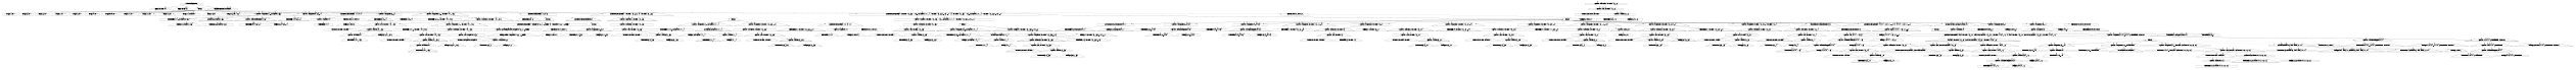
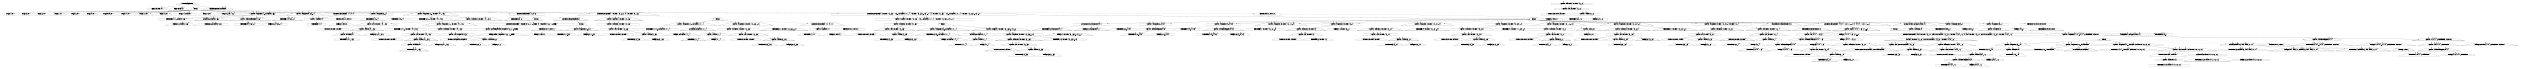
  digraph {
    node [shape=house]
    edge [style=dotted]
    n1 [label="(METHOD,tftp_connect)"]
    n2 [label="(PARAM,_DWORD *a1)"]
    n3 [label="(PARAM,_BYTE *a2)" shape=trapezium]
    n4 [label="(BLOCK,,)" shape=trapezium]
    n5 [label="(METHOD_RETURN,int __fastcall)"]
    n6 [label="(LOCAL,v4: int)"]
    n7 [label="(LOCAL,v5: int)"]
    n8 [label="(LOCAL,v6: int)"]
    n9 [label="(LOCAL,v7: int)" shape=trapezium]
    n10 [label="(LOCAL,v8: int)"]
    n11 [label="(LOCAL,v9: int)"]
    n12 [label="(LOCAL,result: int)"]
    n13 [label="(LOCAL,v11: int)"]
    n14 [label="(LOCAL,v12: int *)" shape=trapezium]
    n15 [label="(LOCAL,v13: int)" shape=trapezium]
    n16 [label="(LOCAL,v14: const char *)"]
    n17 [label="(LOCAL,v15: int)" shape=trapezium]
    n18 [label="(LOCAL,v16: char [ 128 ])"]
    n19 [label="(<operator>.assignment,v4 = Curl_ccalloc(1, 336))"]
    n20 [label="(<operator>.assignment,a1[188] = v4)" shape=trapezium]
    n21 [label="(CONTROL_STRUCTURE,if ( !v4 ),if ( !v4 ))"]
    n22 [label="(<operator>.assignment,v5 = v4)"]
    n23 [label="(<operator>.assignment,v6 = *(_DWORD *)(*a1 + 1576))" shape=trapezium]
    n24 [label="(CONTROL_STRUCTURE,if ( v6 ),if ( v6 ))"]
    n25 [label="(CONTROL_STRUCTURE,if ( !*(_DWORD *)(v5 + 328) ),if ( !*(_DWORD *)(v5 + 328) ))" shape=trapezium]
    n26 [label="(CONTROL_STRUCTURE,if ( *(_DWORD *)(v5 + 332) || (v15 = Curl_ccalloc(1, v7 + 4), (*(_DWORD *)(v5 + 332) = v15) != 0) ),if ( *(_DWORD *)(v5 + 332) || (v15 = Curl_ccalloc(1, v7 + 4), (*(_DWORD *)(v5 + 332) = v15) != 0) ))"]
    n27 [label="(RETURN,return 27;,return 27;)"]
-   n28 [label="(IDENTIFIER,v4,v4 = Curl_ccalloc(1, 336))"]
+   n28 [label="(IDENTIFIER,v4,v4 = Curl_else(1, 336))"]
    n29 [label="(Curl_ccalloc,Curl_ccalloc(1, 336))" shape=trapezium]
    n30 [label="(<operator>.indirectIndexAccess,a1[188])" shape=trapezium]
    n31 [label="(IDENTIFIER,v4,a1[188] = v4)" shape=trapezium]
    n32 [label="(<operator>.logicalNot,!v4)"]
    n33 [label="(RETURN,return 27;,return 27;)"]
    n34 [label="(IDENTIFIER,v5,v5 = v4)" shape=trapezium]
    n35 [label="(IDENTIFIER,v4,v5 = v4)"]
    n36 [label="(IDENTIFIER,v6,v6 = *(_DWORD *)(*a1 + 1576))"]
    n37 [label="(<operator>.indirection,*(_DWORD *)(*a1 + 1576))" shape=trapezium]
    n38 [label="(IDENTIFIER,v6,if ( v6 ))" shape=trapezium]
    n39 [label="(BLOCK,,)" shape=trapezium]
    n40 [label="(CONTROL_STRUCTURE,else,else)" shape=trapezium]
    n41 [label="(<operator>.logicalNot,!*(_DWORD *)(v5 + 328))" shape=trapezium]
    n42 [label="(BLOCK,,)" shape=trapezium]
    n43 [label="(<operator>.logicalOr,*(_DWORD *)(v5 + 332) || (v15 = Curl_ccalloc(1, v7 + 4), (*(_DWORD *)(v5 + 332) = v15) != 0))"]
    n44 [label="(BLOCK,,)" shape=trapezium]
    n45 [label="(LITERAL,27,return 27;)"]
    n46 [label="(LITERAL,1,Curl_ccalloc(1, 336))" shape=trapezium]
    n47 [label="(LITERAL,336,Curl_ccalloc(1, 336))"]
    n48 [label="(IDENTIFIER,a1,a1[188] = v4)"]
    n49 [label="(LITERAL,188,a1[188] = v4)"]
    n50 [label="(IDENTIFIER,v4,!v4)"]
    n51 [label="(LITERAL,27,return 27;)" shape=trapezium]
    n52 [label="(<operator>.cast,(_DWORD *)(*a1 + 1576))" shape=trapezium]
    n53 [label="(UNKNOWN,_DWORD *,_DWORD *)"]
    n54 [label="(<operator>.addition,*a1 + 1576)" shape=trapezium]
    n55 [label="(<operator>.indirection,*a1)" shape=trapezium]
    n56 [label="(LITERAL,1576,*a1 + 1576)" shape=trapezium]
    n57 [label="(IDENTIFIER,a1,*a1 + 1576)"]
    n58 [label="(<operator>.assignment,v7 = *(_DWORD *)(*a1 + 1576))" shape=trapezium]
    n59 [label="(CONTROL_STRUCTURE,if ( (unsigned int)(v6 - 8) >= 0xFFB1 ),if ( (unsigned int)(v6 - 8) >= 0xFFB1 ))"]
    n60 [label="(BLOCK,,)" shape=trapezium]
    n61 [label="(IDENTIFIER,v7,v7 = *(_DWORD *)(*a1 + 1576))"]
    n62 [label="(<operator>.indirection,*(_DWORD *)(*a1 + 1576))"]
    n63 [label="(<operator>.greaterEqualsThan,(unsigned int)(v6 - 8) >= 0xFFB1)"]
    n64 [label="(RETURN,return 71;,return 71;)" shape=trapezium]
    n65 [label="(<operator>.cast,(_DWORD *)(*a1 + 1576))"]
    n66 [label="(UNKNOWN,_DWORD *,_DWORD *)"]
    n67 [label="(<operator>.addition,*a1 + 1576)" shape=trapezium]
    n68 [label="(<operator>.indirection,*a1)"]
    n69 [label="(LITERAL,1576,*a1 + 1576)" shape=trapezium]
    n70 [label="(IDENTIFIER,a1,*a1 + 1576)" shape=trapezium]
    n71 [label="(<operator>.cast,(unsigned int)(v6 - 8))"]
    n72 [label="(LITERAL,0xFFB1,(unsigned int)(v6 - 8) >= 0xFFB1)" shape=trapezium]
    n73 [label="(LITERAL,71,return 71;)"]
    n74 [label="(UNKNOWN,unsigned int,unsigned int)"]
    n75 [label="(<operator>.subtraction,v6 - 8)"]
    n76 [label="(IDENTIFIER,v6,v6 - 8)" shape=trapezium]
    n77 [label="(LITERAL,8,v7 - 8)"]
    n78 [label="(<operator>.assignment,v7 = 512)" shape=trapezium]
    n79 [label="(IDENTIFIER,v7,v7 = 512)"]
    n80 [label="(LITERAL,512,v7 = 512)" shape=trapezium]
    n81 [label="(<operator>.indirection,*(_DWORD *)(v5 + 328))"]
    n82 [label="(<operator>.assignment,v11 = Curl_ccalloc(1, v7 + 4))" shape=trapezium]
    n83 [label="(<operator>.assignment,*(_DWORD *)(v5 + 328) = v11)" shape=trapezium]
    n84 [label="(CONTROL_STRUCTURE,if ( !v11 ),if ( !v11 ))" shape=trapezium]
    n85 [label="(<operator>.cast,(_DWORD *)(v5 + 328))"]
    n86 [label="(UNKNOWN,_DWORD *,_DWORD *)"]
    n87 [label="(<operator>.addition,v5 + 328)"]
    n88 [label="(IDENTIFIER,v5,v5 + 328)"]
    n89 [label="(LITERAL,328,v5 + 328)"]
    n90 [label="(IDENTIFIER,v11,v11 = Curl_ccalloc(1, v7 + 4))"]
    n91 [label="(Curl_ccalloc,Curl_ccalloc(1, v7 + 4))" shape=trapezium]
    n92 [label="(<operator>.indirection,*(_DWORD *)(v5 + 328))"]
    n93 [label="(IDENTIFIER,v11,*(_DWORD *)(v5 + 328) = v11)" shape=trapezium]
    n94 [label="(<operator>.logicalNot,!v11)"]
    n95 [label="(RETURN,return 27;,return 27;)"]
    n96 [label="(LITERAL,1,Curl_ccalloc(1, v7 + 4))" shape=trapezium]
    n97 [label="(<operator>.addition,v7 + 4)"]
    n98 [label="(IDENTIFIER,v7,v7 + 4)" shape=trapezium]
    n99 [label="(LITERAL,4,v7 + 4)"]
    n100 [label="(<operator>.cast,(_DWORD *)(v5 + 328))" shape=trapezium]
    n101 [label="(UNKNOWN,_DWORD *,_DWORD *)"]
    n102 [label="(<operator>.addition,v5 + 328)" shape=trapezium]
    n103 [label="(IDENTIFIER,v5,v5 + 328)" shape=trapezium]
    n104 [label="(LITERAL,328,v5 + 328)" shape=trapezium]
    n105 [label="(IDENTIFIER,v11,!v11)" shape=trapezium]
    n106 [label="(LITERAL,27,return 27;)" shape=trapezium]
    n107 [label="(<operator>.indirection,*(_DWORD *)(v5 + 332))"]
    n108 [label="(BLOCK,,)"]
    n109 [label="(Curl_conncontrol,Curl_conncontrol(a1, 1))"]
    n110 [label="(<operator>.assignment,v8 = a1[20])"]
    n111 [label="(<operator>.assignment,v9 = a1[105])"]
    n112 [label="(<operator>.assignment,*(_DWORD *)(v5 + 16) = a1)" shape=trapezium]
    n113 [label="(<operator>.assignment,*(_DWORD *)v5 = 0)"]
    n114 [label="(<operator>.assignment,*(_DWORD *)(v5 + 20) = v9)" shape=trapezium]
    n115 [label="(<operator>.assignment,*(_DWORD *)(v5 + 320) = v7)"]
    n116 [label="(<operator>.assignment,*(_DWORD *)(v5 + 8) = -100)" shape=trapezium]
    n117 [label="(<operator>.assignment,*(_DWORD *)(v5 + 324) = v7)" shape=trapezium]
    n118 [label="(<operator>.assignment,*(_WORD *)(v5 + 52) = *(_DWORD *)(v8 + 4))"]
    n119 [label="(tftp_set_timeouts,tftp_set_timeouts(v5))" shape=trapezium]
    n120 [label="(CONTROL_STRUCTURE,if ( ((a1[147] >> 25) & 1) == 0 ),if ( ((a1[147] >> 25) & 1) == 0 ))" shape=trapezium]
    n121 [label="(Curl_pgrsStartNow,Curl_pgrsStartNow(*a1))" shape=trapezium]
    n122 [label="(<operator>.assignment,result = 0)"]
    n123 [label="(<operator>.assignment,*a2 = 1)"]
    n124 [label="(RETURN,return result;,return result;)"]
    n125 [label="(<operator>.cast,(_DWORD *)(v5 + 332))" shape=trapezium]
    n126 [label="(<operator>.assignment,v15 = Curl_ccalloc(1, v7 + 4))" shape=trapezium]
    n127 [label="(<operator>.notEquals,(*(_DWORD *)(v5 + 332) = v15) != 0)" shape=trapezium]
    n128 [label="(UNKNOWN,_DWORD *,_DWORD *)" shape=trapezium]
    n129 [label="(<operator>.addition,v5 + 332)"]
    n130 [label="(IDENTIFIER,v5,v5 + 332)"]
    n131 [label="(LITERAL,332,v5 + 332)"]
    n132 [label="(IDENTIFIER,v15,v15 = Curl_ccalloc(1, v7 + 4))" shape=trapezium]
    n133 [label="(Curl_ccalloc,Curl_ccalloc(1, v7 + 4))"]
    n134 [label="(<operator>.assignment,*(_DWORD *)(v5 + 332) = v15)"]
    n135 [label="(LITERAL,0,(*(_DWORD *)(v5 + 332) = v15) != 0)" shape=trapezium]
    n136 [label="(LITERAL,1,Curl_ccalloc(1, v7 + 4))"]
    n137 [label="(<operator>.addition,v7 + 4)"]
    n138 [label="(IDENTIFIER,v7,v7 + 4)" shape=trapezium]
    n139 [label="(LITERAL,4,v7 + 4)" shape=trapezium]
    n140 [label="(<operator>.indirection,*(_DWORD *)(v5 + 332))" shape=trapezium]
    n141 [label="(IDENTIFIER,v15,*(_DWORD *)(v5 + 332) = v15)"]
    n142 [label="(<operator>.cast,(_DWORD *)(v5 + 332))"]
    n143 [label="(UNKNOWN,_DWORD *,_DWORD *)" shape=trapezium]
    n144 [label="(<operator>.addition,v5 + 332)"]
    n145 [label="(IDENTIFIER,v5,v5 + 332)" shape=trapezium]
    n146 [label="(LITERAL,332,v5 + 332)" shape=trapezium]
    n147 [label="(IDENTIFIER,a1,Curl_conncontrol(a1, 1))" shape=trapezium]
    n148 [label="(LITERAL,1,Curl_conncontrol(a1, 1))" shape=trapezium]
    n149 [label="(IDENTIFIER,v8,v8 = a1[20])"]
    n150 [label="(<operator>.indirectIndexAccess,a1[20])"]
    n151 [label="(IDENTIFIER,v9,v9 = a1[105])"]
    n152 [label="(<operator>.indirectIndexAccess,a1[105])" shape=trapezium]
    n153 [label="(IDENTIFIER,a1,*(_DWORD *)(v5 + 16) = a1)"]
    n154 [label="(<operator>.indirection,*(_DWORD *)v5)" shape=trapezium]
    n155 [label="(LITERAL,0,*(_DWORD *)v5 = 0)"]
    n156 [label="(<operator>.indirection,*(_DWORD *)(v5 + 20))" shape=trapezium]
    n157 [label="(IDENTIFIER,v9,*(_DWORD *)(v5 + 20) = v9)" shape=trapezium]
    n158 [label="(<operator>.indirection,*(_DWORD *)(v5 + 320))"]
    n159 [label="(IDENTIFIER,v7,*(_DWORD *)(v7 + 320) = v7)"]
    n160 [label="(<operator>.indirection,*(_DWORD *)(v5 + 8))"]
    n161 [label="(<operator>.minus,-100)" shape=trapezium]
    n162 [label="(<operator>.indirection,*(_DWORD *)(v5 + 324))" shape=trapezium]
    n163 [label="(IDENTIFIER,v7,*(_DWORD *)(v5 + 324) = v7)" shape=trapezium]
    n164 [label="(<operator>.indirection,*(_WORD *)(v5 + 52))" shape=trapezium]
    n165 [label="(<operator>.indirection,*(_DWORD *)(v8 + 4))" shape=trapezium]
    n166 [label="(IDENTIFIER,v5,tftp_set_timeouts(v5))" shape=trapezium]
    n167 [label="(<operator>.equals,((a1[147] >> 25) & 1) == 0)" shape=trapezium]
    n168 [label="(BLOCK,,)" shape=trapezium]
    n169 [label="(<operator>.indirection,*a1)"]
    n170 [label="(IDENTIFIER,result,result = 0)"]
    n171 [label="(LITERAL,0,result = 0)"]
    n172 [label="(<operator>.indirection,*a2)" shape=trapezium]
    n173 [label="(LITERAL,1,*a2 = 1)"]
    n174 [label="(IDENTIFIER,result,return result;)" shape=trapezium]
    n175 [label="(IDENTIFIER,a1,v8 = a1[20])" shape=trapezium]
    n176 [label="(LITERAL,20,v8 = a1[20])"]
    n177 [label="(IDENTIFIER,a1,v9 = a1[105])"]
    n178 [label="(LITERAL,105,v9 = a1[105])"]
    n179 [label="(<operator>.indirection,*(_DWORD *)(v5 + 16))"]
    n180 [label="(<operator>.cast,(_DWORD *)(v5 + 16))"]
    n181 [label="(UNKNOWN,_DWORD *,_DWORD *)"]
    n182 [label="(<operator>.addition,v5 + 16)"]
    n183 [label="(IDENTIFIER,v5,v5 + 16)"]
    n184 [label="(LITERAL,16,v5 + 16)"]
    n185 [label="(<operator>.cast,(_DWORD *)v5)" shape=trapezium]
    n186 [label="(UNKNOWN,_DWORD *,_DWORD *)"]
    n187 [label="(IDENTIFIER,v5,(_DWORD *)v5)"]
    n188 [label="(<operator>.cast,(_DWORD *)(v5 + 20))"]
    n189 [label="(UNKNOWN,_DWORD *,_DWORD *)"]
    n190 [label="(<operator>.addition,v5 + 20)" shape=trapezium]
    n191 [label="(IDENTIFIER,v5,v5 + 20)" shape=trapezium]
    n192 [label="(LITERAL,20,v5 + 20)"]
    n193 [label="(<operator>.cast,(_DWORD *)(v5 + 320))" shape=trapezium]
    n194 [label="(UNKNOWN,_DWORD *,_DWORD *)"]
    n195 [label="(<operator>.addition,v5 + 320)"]
    n196 [label="(IDENTIFIER,v5,v5 + 320)" shape=trapezium]
    n197 [label="(LITERAL,320,v5 + 320)"]
    n198 [label="(<operator>.cast,(_DWORD *)(v5 + 8))"]
    n199 [label="(LITERAL,100,-100)"]
    n200 [label="(UNKNOWN,_DWORD *,_DWORD *)"]
    n201 [label="(<operator>.addition,v5 + 8)" shape=trapezium]
    n202 [label="(IDENTIFIER,v5,v5 + 8)" shape=trapezium]
    n203 [label="(LITERAL,8,v5 + 8)"]
    n204 [label="(<operator>.cast,(_DWORD *)(v5 + 324))"]
    n205 [label="(UNKNOWN,_DWORD *,_DWORD *)"]
    n206 [label="(<operator>.addition,v5 + 324)"]
    n207 [label="(LITERAL,324,v5 + 324)" shape=trapezium]
    n208 [label="(IDENTIFIER,v5,v5 + 324)"]
    n209 [label="(<operator>.cast,(_WORD *)(v5 + 52))"]
    n210 [label="(<operator>.cast,(_DWORD *)(v8 + 4))" shape=trapezium]
    n211 [label="(UNKNOWN,_WORD *,_WORD *)"]
    n212 [label="(<operator>.addition,v5 + 52)"]
    n213 [label="(IDENTIFIER,v5,v5 + 52)" shape=trapezium]
    n214 [label="(LITERAL,52,v5 + 52)"]
    n215 [label="(UNKNOWN,_DWORD *,_DWORD *)" shape=trapezium]
    n216 [label="(<operator>.addition,v8 + 4)"]
    n217 [label="(IDENTIFIER,v8,v8 + 4)"]
    n218 [label="(LITERAL,4,v8 + 4)" shape=trapezium]
    n219 [label="(<operator>.and,(a1[147] >> 25) & 1)"]
    n220 [label="(LITERAL,0,((a1[147] >> 25) & 1) == 0)"]
    n221 [label="(CONTROL_STRUCTURE,if ( bind(*(_DWORD *)(v5 + 20), (const struct sockaddr *)(v5 + 52), *(_DWORD *)(a1[20] + 16)) ),if ( bind(*(_DWORD *)(v5 + 20), (const struct sockaddr *)(v5 + 52), *(_DWORD *)(a1[20] + 16)) ))"]
    n222 [label="(<operator>.assignment,a1[147] = a1[147] & 0xFDFFFFFF | 0x2000000)"]
    n223 [label="(<operator>.arithmeticShiftRight,a1[147] >> 25)"]
    n224 [label="(LITERAL,1,(a1[147] >> 25) & 1)"]
    n225 [label="(<operator>.indirectIndexAccess,a1[147])"]
    n226 [label="(LITERAL,25,a1[147] >> 25)"]
    n227 [label="(IDENTIFIER,a1,a1[147] >> 25)" shape=trapezium]
    n228 [label="(LITERAL,147,a1[147] >> 25)"]
    n229 [label="(bind,bind(*(_DWORD *)(v5 + 20), (const struct sockaddr *)(v5 + 52), *(_DWORD *)(a1[20] + 16)))" shape=trapezium]
    n230 [label="(BLOCK,,)" shape=trapezium]
    n231 [label="(<operator>.indirectIndexAccess,a1[147])"]
    n232 [label="(<operator>.or,a1[147] & 0xFDFFFFFF | 0x2000000)" shape=trapezium]
    n233 [label="(<operator>.indirection,*(_DWORD *)(v5 + 20))" shape=trapezium]
    n234 [label="(<operator>.cast,(const struct sockaddr *)(v5 + 52))"]
    n235 [label="(<operator>.indirection,*(_DWORD *)(a1[20] + 16))" shape=trapezium]
    n236 [label="(<operator>.assignment,v13 = *a1)" shape=trapezium]
    n237 [label="(<operator>.assignment,v12 = _errno_location())"]
    n238 [label="(<operator>.assignment,v14 = (const char *)Curl_strerror(*v12, v16, 128))"]
    n239 [label="(Curl_failf,Curl_failf(v13, \"bind() failed; %s\", v14))"]
    n240 [label="(RETURN,return 7;,return 7;)"]
    n241 [label="(<operator>.cast,(_DWORD *)(v5 + 20))" shape=trapezium]
    n242 [label="(UNKNOWN,const struct sockaddr *,const struct sockaddr *)" shape=trapezium]
    n243 [label="(<operator>.addition,v5 + 52)"]
    n244 [label="(<operator>.cast,(_DWORD *)(a1[20] + 16))" shape=trapezium]
    n245 [label="(UNKNOWN,_DWORD *,_DWORD *)" shape=trapezium]
    n246 [label="(<operator>.addition,v5 + 20)" shape=trapezium]
    n247 [label="(IDENTIFIER,v5,v5 + 20)" shape=trapezium]
    n248 [label="(LITERAL,20,v5 + 20)"]
    n249 [label="(IDENTIFIER,v5,v5 + 52)"]
    n250 [label="(LITERAL,52,v5 + 52)"]
    n251 [label="(UNKNOWN,_DWORD *,_DWORD *)"]
    n252 [label="(<operator>.addition,a1[20] + 16)"]
    n253 [label="(<operator>.indirectIndexAccess,a1[20])"]
    n254 [label="(LITERAL,16,a1[20] + 16)"]
    n255 [label="(IDENTIFIER,a1,a1[20] + 16)"]
    n256 [label="(LITERAL,20,a1[20] + 16)" shape=trapezium]
    n257 [label="(IDENTIFIER,v13,v13 = *a1)"]
    n258 [label="(<operator>.indirection,*a1)"]
    n259 [label="(IDENTIFIER,v12,v12 = _errno_location())"]
    n260 [label="(_errno_location,_errno_location())" shape=trapezium]
    n261 [label="(IDENTIFIER,v14,v14 = (const char *)Curl_strerror(*v12, v16, 128))"]
    n262 [label="(<operator>.cast,(const char *)Curl_strerror(*v12, v16, 128))" shape=trapezium]
    n263 [label="(IDENTIFIER,v13,Curl_failf(v13, \"bind() failed; %s\", v14))"]
    n264 [label="(LITERAL,\"bind() failed; %s\",Curl_failf(v13, \"bind() failed; %s\", v14))" shape=trapezium]
    n265 [label="(IDENTIFIER,v14,Curl_failf(v13, \"bind() failed; %s\", v14))" shape=trapezium]
    n266 [label="(LITERAL,7,return 7;)" shape=trapezium]
    n267 [label="(IDENTIFIER,a1,v13 = *a1)" shape=trapezium]
    n268 [label="(UNKNOWN,const char *,const char *)" shape=trapezium]
    n269 [label="(Curl_strerror,Curl_strerror(*v12, v16, 128))"]
    n270 [label="(<operator>.indirection,*v12)"]
    n271 [label="(IDENTIFIER,v16,Curl_strerror(*v12, v16, 128))" shape=trapezium]
    n272 [label="(LITERAL,128,Curl_strerror(*v12, v16, 128))"]
    n273 [label="(IDENTIFIER,v12,Curl_strerror(*v12, v16, 128))"]
    n274 [label="(IDENTIFIER,a1,a1[147] = a1[147] & 0xFDFFFFFF | 0x2000000)" shape=trapezium]
    n275 [label="(LITERAL,147,a1[147] = a1[147] & 0xFDFFFFFF | 0x2000000)" shape=trapezium]
    n276 [label="(<operator>.and,a1[147] & 0xFDFFFFFF)" shape=trapezium]
    n277 [label="(LITERAL,0x2000000,a1[147] & 0xFDFFFFFF | 0x2000000)" shape=trapezium]
    n278 [label="(<operator>.indirectIndexAccess,a1[147])" shape=trapezium]
    n279 [label="(IDENTIFIER,a1,a1[147] & 0xFDFFFFFF)" shape=trapezium]
    n280 [label="(LITERAL,147,a1[147] & 0xFDFFFFFF)"]
    n281 [label="(IDENTIFIER,a1,Curl_pgrsStartNow(*a1))"]
    n282 [label="(IDENTIFIER,a2,*a2 = 1)"]
    n1 -> n2 [style=solid]
    n1 -> n3 [style=dashed]
    n1 -> n4
    n1 -> n5 [style=solid]
    n4 -> n6 [style=dashed]
    n4 -> n7 [style=dashed]
    n4 -> n8 [style=dashed]
    n4 -> n9 [style=solid]
    n4 -> n10
    n4 -> n11
    n4 -> n12 [style=solid]
    n4 -> n13
    n4 -> n14 [style=dashed]
    n4 -> n15 [style=dashed]
    n4 -> n16 [style=dashed]
    n4 -> n17 [style=dashed]
    n4 -> n18 [style=dashed]
    n4 -> n19
    n4 -> n20 [style=dashed]
    n4 -> n21
    n4 -> n22 [style=dashed]
    n4 -> n23
    n4 -> n24
    n4 -> n25 [style=solid]
    n4 -> n26 [style=dashed]
    n4 -> n27 [style=dashed]
    n19 -> n28 [style=solid]
    n19 -> n29 [style=solid]
    n20 -> n30 [style=dashed]
    n20 -> n31
    n21 -> n32 [style=solid]
    n21 -> n33 [style=solid]
    n22 -> n34
    n22 -> n35
    n23 -> n36 [style=solid]
    n23 -> n37 [style=solid]
    n24 -> n38
    n24 -> n39
    n24 -> n40
    n25 -> n41
    n25 -> n42
    n26 -> n43 [style=solid]
    n26 -> n44 [style=solid]
    n27 -> n45 [style=dashed]
    n29 -> n46 [style=dashed]
    n29 -> n47
    n30 -> n48
    n30 -> n49 [style=solid]
    n32 -> n50 [style=solid]
    n33 -> n51 [style=solid]
    n37 -> n52 [style=solid]
    n39 -> n58 [style=dashed]
    n39 -> n59 [style=solid]
    n40 -> n60 [style=dashed]
    n41 -> n81 [style=solid]
    n42 -> n82 [style=solid]
    n42 -> n83 [style=solid]
    n42 -> n84 [style=dashed]
    n43 -> n107 [style=dashed]
    n43 -> n108
    n44 -> n109 [style=solid]
    n44 -> n110
    n44 -> n111 [style=solid]
    n44 -> n112 [style=solid]
    n44 -> n113
    n44 -> n114 [style=dashed]
    n44 -> n115 [style=dashed]
    n44 -> n116
    n44 -> n117 [style=solid]
    n44 -> n118
    n44 -> n119 [style=solid]
    n44 -> n120 [style=solid]
    n44 -> n121
    n44 -> n122 [style=solid]
    n44 -> n123
    n44 -> n124
    n52 -> n53 [style=dashed]
    n52 -> n54
    n54 -> n55 [style=solid]
    n54 -> n56 [style=dashed]
    n55 -> n57 [style=solid]
    n58 -> n61 [style=dashed]
    n58 -> n62
    n59 -> n63
    n59 -> n64
    n60 -> n78
    n62 -> n65
    n63 -> n71
    n63 -> n72 [style=solid]
    n64 -> n73 [style=solid]
    n65 -> n66 [style=dashed]
    n65 -> n67 [style=solid]
    n67 -> n68 [style=solid]
    n67 -> n69 [style=dashed]
    n68 -> n70 [style=dashed]
    n71 -> n74 [style=solid]
    n71 -> n75 [style=solid]
    n75 -> n76 [style=dashed]
    n75 -> n77 [style=dashed]
    n78 -> n79
    n78 -> n80
    n81 -> n85 [style=solid]
    n82 -> n90
    n82 -> n91
    n83 -> n92 [style=solid]
    n83 -> n93
    n84 -> n94
    n84 -> n95
    n85 -> n86
    n85 -> n87 [style=solid]
    n87 -> n88
    n87 -> n89
    n91 -> n96
    n91 -> n97
    n92 -> n100 [style=solid]
    n94 -> n105 [style=dashed]
    n95 -> n106 [style=dashed]
    n97 -> n98
    n97 -> n99 [style=dashed]
    n100 -> n101
    n100 -> n102 [style=dashed]
    n102 -> n103 [style=solid]
    n102 -> n104
    n107 -> n125 [style=solid]
    n108 -> n126
    n108 -> n127 [style=solid]
    n109 -> n147 [style=dashed]
    n109 -> n148 [style=solid]
    n110 -> n149
    n110 -> n150 [style=solid]
    n111 -> n151 [style=dashed]
    n111 -> n152 [style=dashed]
    n112 -> n153 [style=dashed]
    n113 -> n154 [style=solid]
    n113 -> n155 [style=dashed]
    n114 -> n156
    n114 -> n157 [style=solid]
    n115 -> n158 [style=solid]
    n115 -> n159 [style=solid]
    n116 -> n160 [style=solid]
    n116 -> n161
    n117 -> n162 [style=dashed]
    n117 -> n163 [style=solid]
    n118 -> n164 [style=solid]
    n118 -> n165 [style=dashed]
    n119 -> n166 [style=dashed]
    n120 -> n167
    n120 -> n168
    n121 -> n169 [style=solid]
    n122 -> n170
    n122 -> n171 [style=solid]
    n123 -> n172
    n123 -> n173
    n124 -> n174 [style=solid]
    n125 -> n128 [style=dashed]
    n125 -> n129 [style=dashed]
    n126 -> n132 [style=solid]
    n126 -> n133
    n127 -> n134 [style=solid]
    n127 -> n135
    n129 -> n130
    n129 -> n131 [style=solid]
    n133 -> n136
    n133 -> n137 [style=dashed]
    n134 -> n140
    n134 -> n141 [style=solid]
    n137 -> n138
    n137 -> n139 [style=dashed]
    n140 -> n142 [style=dashed]
    n142 -> n143 [style=dashed]
    n142 -> n144 [style=solid]
    n144 -> n145
    n144 -> n146
    n150 -> n175 [style=solid]
    n150 -> n176
    n152 -> n177
    n152 -> n178 [style=dashed]
    n154 -> n185
    n156 -> n188
    n158 -> n193
    n160 -> n198
    n161 -> n199 [style=solid]
    n162 -> n204 [style=dashed]
    n164 -> n209 [style=solid]
    n165 -> n210 [style=dashed]
    n167 -> n219 [style=solid]
    n167 -> n220 [style=solid]
    n168 -> n221 [style=dashed]
    n168 -> n222
    n169 -> n281
    n172 -> n282
    n179 -> n180 [style=solid]
    n180 -> n181
    n180 -> n182
    n182 -> n183
    n182 -> n184
    n185 -> n186 [style=solid]
    n185 -> n187
    n188 -> n189 [style=dashed]
    n188 -> n190 [style=dashed]
    n190 -> n191 [style=dashed]
    n190 -> n192 [style=solid]
    n193 -> n194
    n193 -> n195 [style=solid]
    n195 -> n196
    n195 -> n197
    n198 -> n200 [style=solid]
    n198 -> n201 [style=dashed]
    n201 -> n202 [style=solid]
    n201 -> n203 [style=solid]
    n204 -> n205 [style=solid]
    n204 -> n206
    n204 -> n207 [style=solid]
    n206 -> n208 [style=solid]
    n209 -> n211 [style=solid]
    n209 -> n212 [style=dashed]
    n210 -> n215 [style=dashed]
    n210 -> n216
    n212 -> n213 [style=dashed]
    n212 -> n214
    n216 -> n217 [style=dashed]
    n216 -> n218
    n219 -> n223 [style=dashed]
    n219 -> n224 [style=dashed]
    n221 -> n229 [style=dashed]
    n221 -> n230 [style=dashed]
    n222 -> n231
    n222 -> n232 [style=solid]
    n223 -> n225
    n223 -> n226
    n225 -> n227
    n225 -> n228 [style=dashed]
    n229 -> n233 [style=dashed]
    n229 -> n234 [style=solid]
    n229 -> n235 [style=dashed]
    n230 -> n236 [style=solid]
    n230 -> n237 [style=dashed]
    n230 -> n238 [style=solid]
    n230 -> n239
    n230 -> n240
    n231 -> n274
    n231 -> n275
    n232 -> n276
    n232 -> n277 [style=dashed]
    n233 -> n241
    n234 -> n242 [style=dashed]
    n234 -> n243 [style=solid]
    n235 -> n244 [style=dashed]
    n236 -> n257 [style=dashed]
    n236 -> n258 [style=dashed]
    n237 -> n259 [style=solid]
    n237 -> n260 [style=solid]
    n238 -> n261
    n238 -> n262 [style=solid]
    n239 -> n263 [style=solid]
    n239 -> n264 [style=dashed]
    n239 -> n265 [style=solid]
    n240 -> n266 [style=dashed]
    n241 -> n245
    n241 -> n246
    n243 -> n249
    n243 -> n250 [style=solid]
    n244 -> n251
    n244 -> n252
    n246 -> n247 [style=solid]
    n246 -> n248 [style=solid]
    n252 -> n253 [style=solid]
    n252 -> n254 [style=solid]
    n253 -> n255
    n253 -> n256 [style=dashed]
    n258 -> n267
    n262 -> n268 [style=dashed]
    n262 -> n269
    n269 -> n270 [style=dashed]
    n269 -> n271 [style=dashed]
    n269 -> n272 [style=dashed]
    n270 -> n273 [style=dashed]
    n276 -> n278 [style=dashed]
    n278 -> n279 [style=dashed]
    n278 -> n280 [style=dashed]
  }
